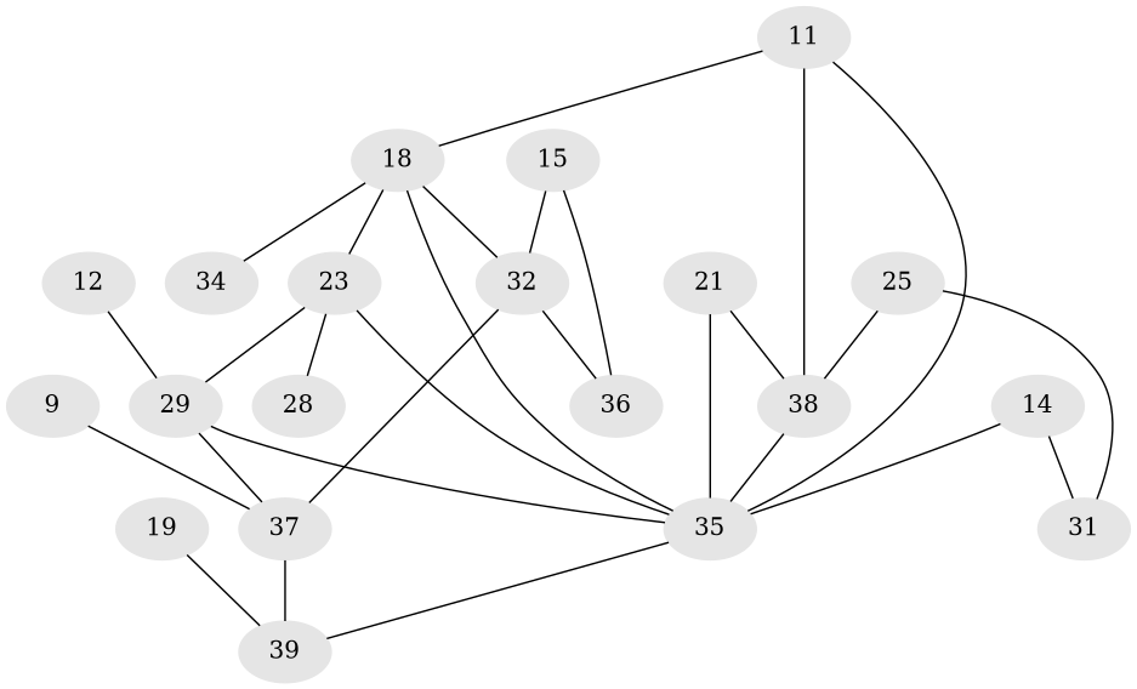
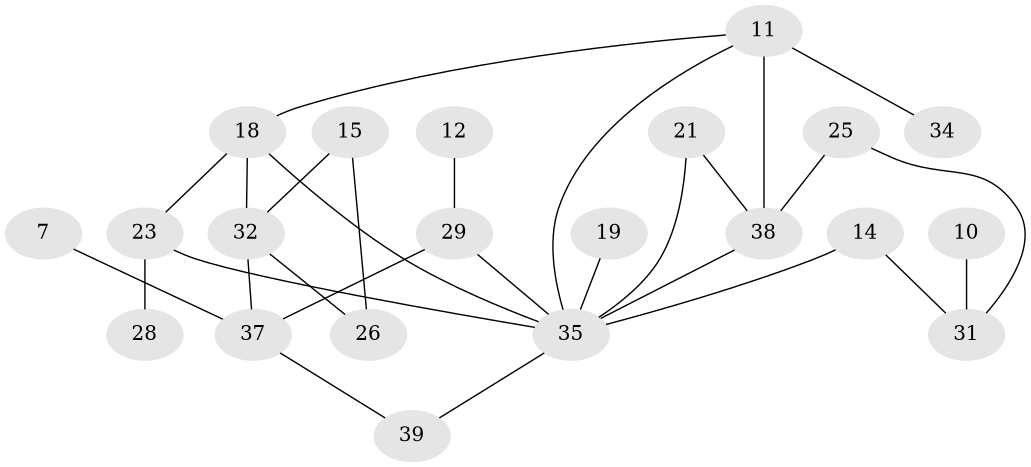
  graph {
    node [color=gray90 style=filled]
    edge [weight=1.0]
-   9
+   9 [label=7]
    37
    39
+   10
    31
    11
    18
    34
    35
    38
    32
    23
    12
    29
    14
    15
-   36
+   36 [label=26]
    28
    19
    21
    25
    9 -- 37
    37 -- 39
+   10 -- 31
    11 -- 18
-   18 -- 34 [weight=2.0]
+   11 -- 34 [weight=2.0]
    11 -- 35
    11 -- 38
    18 -- 35
    18 -- 32
    18 -- 23
    35 -- 39
    38 -- 35
    32 -- 37
    32 -- 36
    23 -- 35
-   23 -- 29
    23 -- 28
    12 -- 29
    29 -- 37
    29 -- 35
    14 -- 31
    14 -- 35 [weight=2.0]
    15 -- 32
    15 -- 36
-   19 -- 39
+   19 -- 35
    21 -- 35
    21 -- 38
    25 -- 31
    25 -- 38
  }
